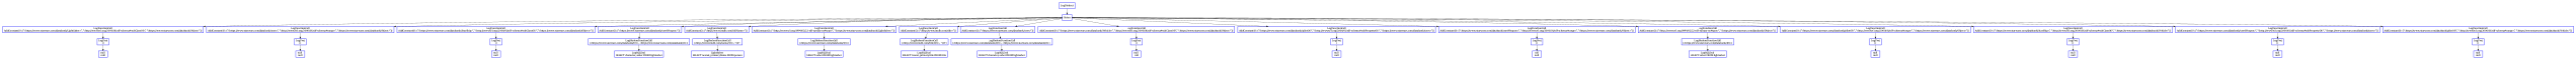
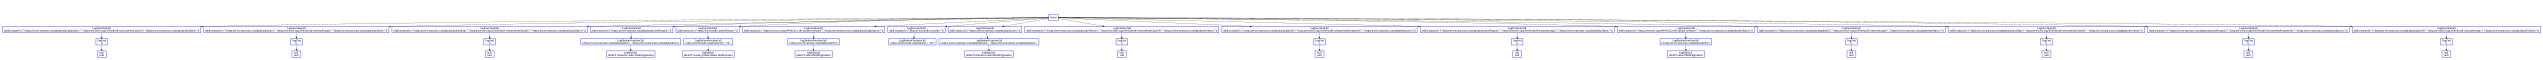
  digraph {
    fontname=Merriweather
    node [color=blue fontcolor=black fontname=Merriweather shape=rectangle style=bold]
    edge [fontname=Merriweather]
-   n1 [label=LogDistinct]
    n2 [label=Union]
    n3 [label="LogFunctionCall\nAddConstant{0=(\"<https://www.starwars.com/databank/LightSaber>\", \"<http://www.w3.org/2000/01/rdf-schema#subClassOf>\", \"<https://www.starwars.com/databank/Object>\")}"]
    n4 [label="LogFunctionCall\nAddConstant{0=(\"<https://www.starwars.com/databank/uses>\", \"<http://www.w3.org/2000/01/rdf-schema#range>\", \"<https://www.starwars.com/databank/Object>\")}"]
    n5 [label="LogFunctionCall\nAddConstant{0=(\"<https://www.starwars.com/databank/StarShip>\", \"<http://www.w3.org/2000/01/rdf-schema#subClassOf>\", \"<https://www.starwars.com/databank/Object>\")}"]
    n6 [label="LogFunctionCall\nAddConstant{1=(\"<https://www.starwars.com/databank/usesWeapon>\")}"]
    n7 [label="LogFunctionCall\nAddConstant{1=(\"<http://www.imdb.com/fullName>\")}"]
    n8 [label="LogFunctionCall\nAddConstant{1=(\"<http://www.w3.org/1999/02/22-rdf-syntax-ns#type>\", \"<https://www.starwars.com/databank/LightSaber>\")}"]
    n9 [label="LogFunctionCall\nAddConstant{1=(\"<http://www.imdb.com/title>\")}"]
    n10 [label="LogFunctionCall\nAddConstant{1=(\"<https://www.starwars.com/databank/uses>\")}"]
    n11 [label="LogFunctionCall\nAddConstant{0=(\"<https://www.starwars.com/databank/Vehicle>\", \"<http://www.w3.org/2000/01/rdf-schema#subClassOf>\", \"<https://www.starwars.com/databank/Object>\")}"]
    n12 [label="LogFunctionCall\nAddConstant{0=(\"<https://www.starwars.com/databank/pilotOf>\", \"<http://www.w3.org/2000/01/rdf-schema#subPropertyOf>\", \"<https://www.starwars.com/databank/uses>\")}"]
    n13 [label="LogFunctionCall\nAddConstant{0=(\"<https://www.starwars.com/databank/usesWeapon>\", \"<http://www.w3.org/2000/01/rdf-schema#range>\", \"<https://www.starwars.com/databank/Object>\")}"]
    n14 [label="LogFunctionCall\nAddConstant{1=(\"<http://www.w3.org/1999/02/22-rdf-syntax-ns#type>\", \"<https://www.starwars.com/databank/Object>\")}"]
    n15 [label="LogFunctionCall\nAddConstant{0=(\"<https://www.starwars.com/databank/pilotOf>\", \"<http://www.w3.org/2000/01/rdf-schema#range>\", \"<https://www.starwars.com/databank/Object>\")}"]
    n16 [label="LogFunctionCall\nAddConstant{0=(\"<https://www.starwars.com/databank/StarShip>\", \"<http://www.w3.org/2000/01/rdf-schema#subClassOf>\", \"<https://www.starwars.com/databank/Vehicle>\")}"]
    n17 [label="LogFunctionCall\nAddConstant{0=(\"<https://www.starwars.com/databank/usesWeapon>\", \"<http://www.w3.org/2000/01/rdf-schema#subPropertyOf>\", \"<https://www.starwars.com/databank/uses>\")}"]
    n18 [label="LogFunctionCall\nAddConstant{0=(\"<https://www.starwars.com/databank/pilotOf>\", \"<http://www.w3.org/2000/01/rdf-schema#range>\", \"<https://www.starwars.com/databank/Vehicle>\")}"]
    n19 [label="LogProj\n[]"]
    n20 [label="LogProj\n[]"]
    n21 [label="LogProj\n[]"]
    n22 [label="LogSkolemFunctionCall\n(<https://www.starwars.com/databank/{0}>, <https://www.starwars.com/databank/{1}>)"]
    n23 [label="LogSkolemFunctionCall\n(<http://www.imdb.com/name/{0}>, \"{1}\")"]
    n24 [label="LogSkolemFunctionCall\n(<https://www.starwars.com/databank/{0}>)"]
    n25 [label="LogSkolemFunctionCall\n(<http://www.imdb.com/title/{0}>, \"{1}\")"]
    n26 [label="LogSkolemFunctionCall\n(<https://www.starwars.com/databank/{0}>, <https://www.starwars.com/databank/{1}>)"]
    n27 [label="LogProj\n[]"]
    n28 [label="LogProj\n[]"]
    n29 [label="LogProj\n[]"]
    n30 [label="LogSkolemFunctionCall\n(<https://www.starwars.com/databank/{0}>)"]
    n31 [label="LogProj\n[]"]
    n32 [label="LogProj\n[]"]
    n33 [label="LogProj\n[]"]
    n34 [label="LogProj\n[]"]
    n35 [label="null \nnull"]
    n36 [label="null \nnull"]
    n37 [label="null \nnull"]
    n38 [label="LogSQLEval \nSELECT character, saber FROM lightsaber"]
    n39 [label="LightSaber \nSELECT nconst, primaryName FROM person"]
    n40 [label="LogSQLEval \nSELECT saber FROM lightsaber"]
-   n41 [label="LogSQLEval \nSELECT tconst, primarytitle FROM title"]
    n42 [label="LogSQLEval \nSELECT character, saber FROM lightsaber"]
    n43 [label="null \nnull"]
    n44 [label="null \nnull"]
    n45 [label="null \nnull"]
    n46 [label="LogSQLEval \nSELECT saber FROM lightsaber"]
    n47 [label="null \nnull"]
    n48 [label="null \nnull"]
    n49 [label="null \nnull"]
    n50 [label="null \nnull"]
-   n1 -> n2
    n2 -> n3
    n2 -> n4
    n2 -> n5
    n2 -> n6
    n2 -> n7
    n2 -> n8
    n2 -> n9
    n2 -> n10
    n2 -> n11
    n2 -> n12
    n2 -> n13
    n2 -> n14
    n2 -> n15
    n2 -> n16
    n2 -> n17
    n2 -> n18
    n3 -> n19
    n4 -> n20
    n5 -> n21
    n6 -> n22
    n7 -> n23
    n8 -> n24
    n9 -> n25
    n10 -> n26
    n11 -> n27
    n12 -> n28
    n13 -> n29
    n14 -> n30
    n15 -> n31
    n16 -> n32
    n17 -> n33
    n18 -> n34
    n19 -> n35
    n20 -> n36
    n21 -> n37
    n22 -> n38
    n23 -> n39
    n24 -> n40
-   n25 -> n41
    n26 -> n42
    n27 -> n43
    n28 -> n44
    n29 -> n45
    n30 -> n46
    n31 -> n47
    n32 -> n48
    n33 -> n49
    n34 -> n50
  }
